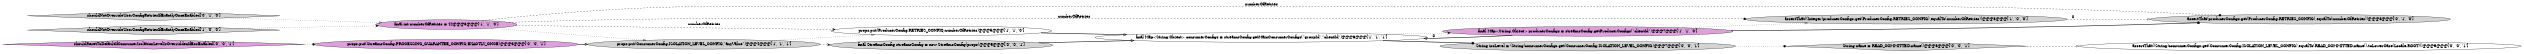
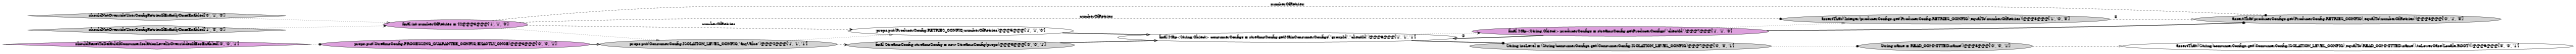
  digraph {
    rankdir=LR
    node [fillcolor=lightgrey shape=ellipse style=filled]
    edge [style=dotted arrowhead=onormal]
    n1 [fillcolor=white label="props.put(ProducerConfig.RETRIES_CONFIG,numberOfRetries)@@@5@@@['1', '1', '0']"]
    n2 [fillcolor=white label="final Map<String,Object> consumerConfigs = streamsConfig.getMainConsumerConfigs(\"groupId\",\"clientId\")@@@6@@@['1', '1', '1']"]
    n3 [label="shouldNotOverrideUserConfigRetriesIfExactlyOnceEnabled['0', '1', '0']" shape=diamond]
    n4 [fillcolor=plum label="final int numberOfRetries = 42@@@3@@@['1', '1', '0']"]
    n5 [label="assertThat((Integer)producerConfigs.get(ProducerConfig.RETRIES_CONFIG),equalTo(numberOfRetries))@@@8@@@['1', '0', '0']"]
    n6 [label="props.put(ConsumerConfig.ISOLATION_LEVEL_CONFIG,\"anyValue\")@@@4@@@['1', '1', '1']"]
    n7 [label="assertThat(producerConfigs.get(ProducerConfig.RETRIES_CONFIG),equalTo(numberOfRetries))@@@8@@@['0', '1', '0']"]
-   n8 [label="String name = READ_COMMITTED.name()@@@8@@@['0', '0', '1']" shape=diamond]
+   n8 [label="String name = READ_COMMITTED.name()@@@8@@@['0', '0', '1']"]
    n9 [fillcolor=white label="assertThat((String)consumerConfigs.get(ConsumerConfig.ISOLATION_LEVEL_CONFIG),equalTo(READ_COMMITTED.name().toLowerCase(Locale.ROOT)))@@@9@@@['0', '0', '1']"]
    n10 [label="final StreamsConfig streamsConfig = new StreamsConfig(props)@@@5@@@['0', '0', '1']"]
    n11 [fillcolor=plum label="final Map<String,Object> producerConfigs = streamsConfig.getProducerConfigs(\"clientId\")@@@7@@@['1', '1', '0']"]
    n12 [label="String isoLevel = (String)consumerConfigs.get(ConsumerConfig.ISOLATION_LEVEL_CONFIG)@@@7@@@['0', '0', '1']"]
    n13 [fillcolor=plum label="props.put(StreamsConfig.PROCESSING_GUARANTEE_CONFIG,EXACTLY_ONCE)@@@3@@@['0', '0', '1']"]
    n14 [fillcolor=plum label="shouldResetToDefaultIfConsumerIsolationLevelIsOverriddenIfEosEnabled['0', '0', '1']" shape=diamond]
    n15 [label="shouldNotOverrideUserConfigRetriesIfExactlyOnceEnabled['1', '0', '0']" shape=diamond]
    n1 -> n2 [style=bold]
    n2 -> n11 [arrowhead=vee]
    n2 -> n12 [style=bold arrowhead=dot]
    n3 -> n4
    n4 -> n1 [label=numberOfRetries style=dashed arrowhead=vee]
    n4 -> n5 [label=numberOfRetries style=dashed arrowhead=dot]
    n4 -> n6
    n4 -> n7 [label=numberOfRetries style=dashed arrowhead=dot]
    n5 -> n7 [label=0 style=dashed]
    n6 -> n1
    n6 -> n10 [style=dashed arrowhead=vee]
    n8 -> n9 [style=dashed]
    n10 -> n2 [style=bold]
    n11 -> n2 [label=0 style=bold]
    n11 -> n5
    n11 -> n7 [style=bold arrowhead=dot]
    n12 -> n8 [arrowhead=dot]
    n13 -> n6 [style=bold]
    n14 -> n13 [arrowhead=dot]
    n15 -> n4 [arrowhead=vee]
  }
